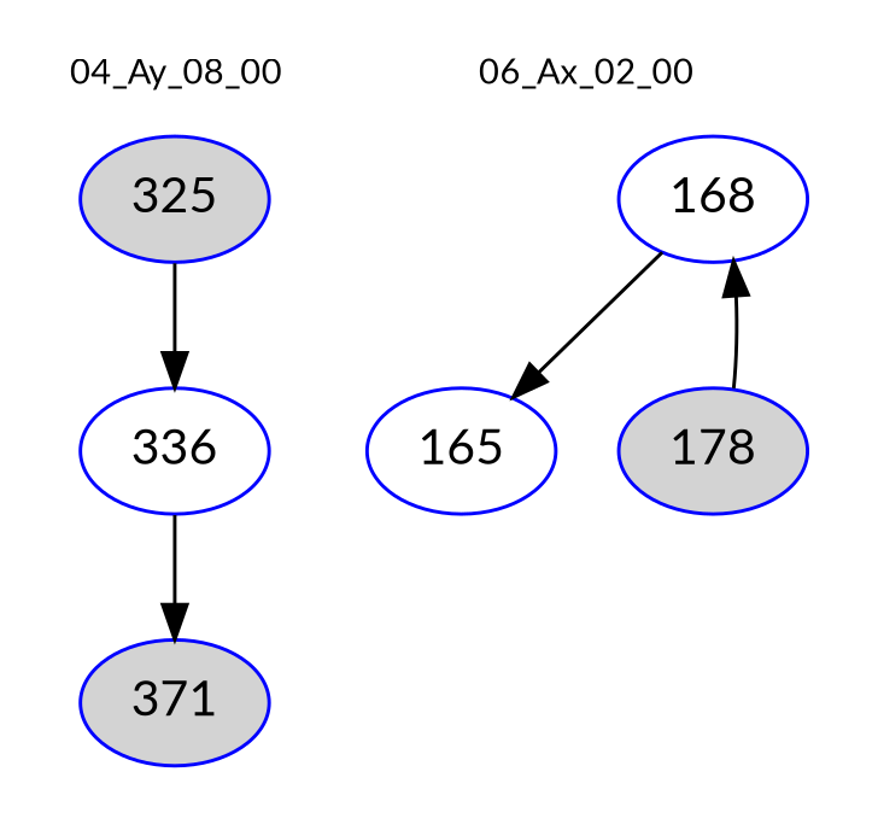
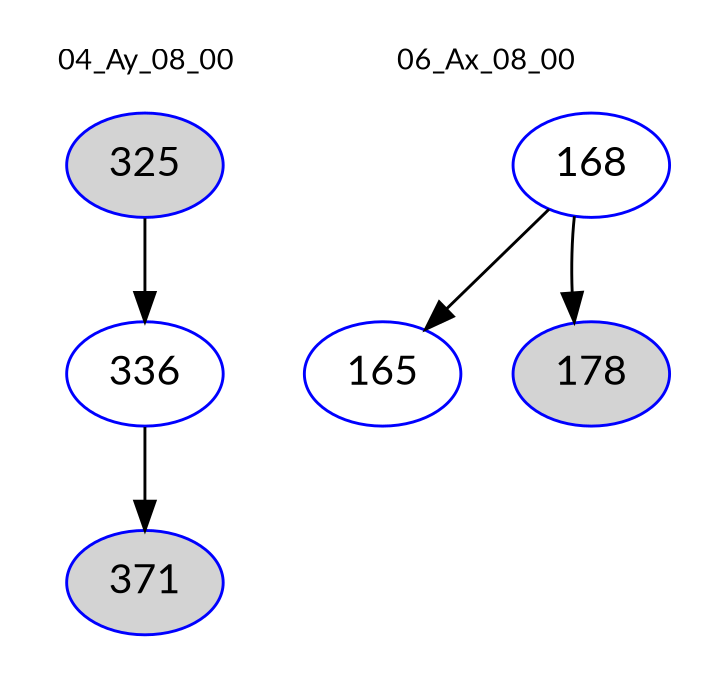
  digraph {
    fontname=Lato
    node [color=blue fillcolor=white fontname=Lato style=filled]
    edge [color=black fontname=Lato]
    n1 [label=336]
    n2 [fillcolor=lightgrey label=325]
    n3 [fillcolor=lightgrey label=371]
    n4 [label=168]
    n5 [label=165]
    n6 [fillcolor=lightgrey label=178]
    subgraph cluster_1 {
      color=white
      fontsize=10
      label="04_Ay_08_00"
      n1
      n2
      n3
    }
    subgraph cluster_2 {
      color=white
      fontsize=10
-     label="06_Ax_02_00"
+     label="06_Ax_08_00"
      n4
      n5
      n6
    }
    n1 -> n3
    n2 -> n1
    n4 -> n5
-   n6 -> n4
+   n4 -> n6
  }
